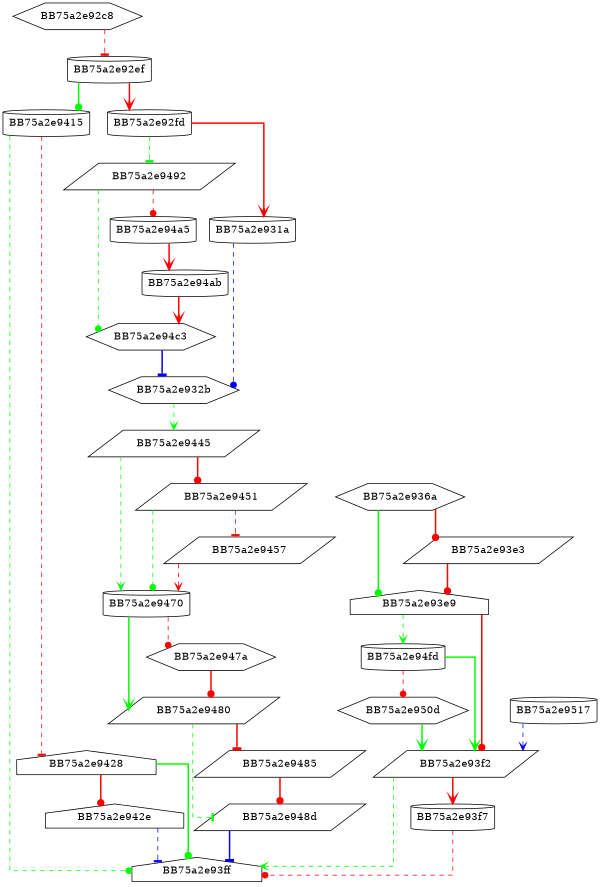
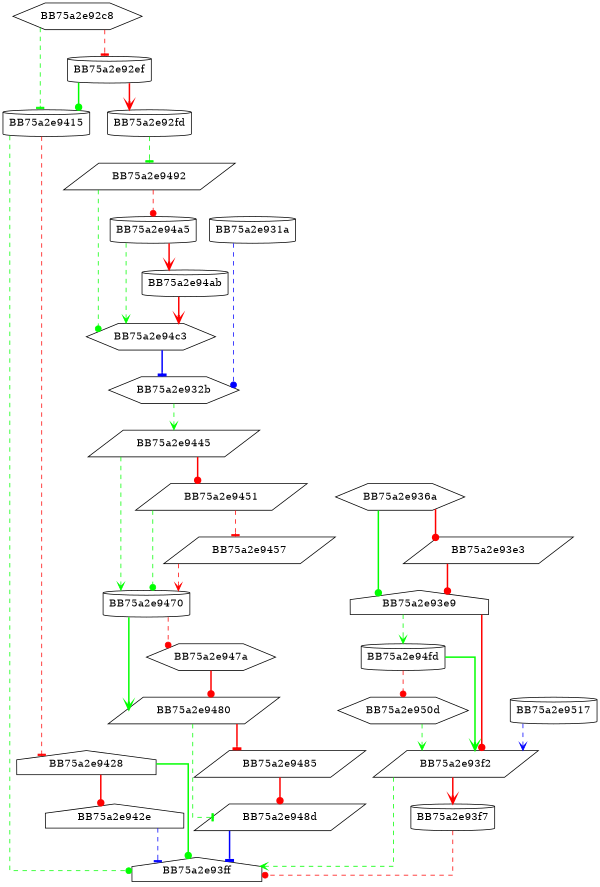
  digraph {
    splines=ortho
    node [shape=cylinder]
    edge [arrowhead=dot color=red style=dashed]
    BB75a2e92c8 [shape=hexagon]
    BB75a2e9415
    BB75a2e92ef
    BB75a2e93ff [shape=house]
    BB75a2e9428 [shape=house]
    BB75a2e92fd
    BB75a2e942e [shape=house]
    BB75a2e9492 [shape=parallelogram]
    BB75a2e931a
    BB75a2e94c3 [shape=hexagon]
    BB75a2e94a5
    BB75a2e932b [shape=hexagon]
    BB75a2e94ab
    BB75a2e9445 [shape=parallelogram]
    BB75a2e9470
    BB75a2e9451 [shape=parallelogram]
    BB75a2e936a [shape=hexagon]
    BB75a2e93e9 [shape=house]
    BB75a2e93e3 [shape=parallelogram]
    BB75a2e9480 [shape=parallelogram]
    BB75a2e947a [shape=hexagon]
    BB75a2e9457 [shape=parallelogram]
    BB75a2e94fd
    BB75a2e93f2 [shape=parallelogram]
    BB75a2e950d [shape=hexagon]
    BB75a2e93f7
    BB75a2e948d [shape=parallelogram]
    BB75a2e9485 [shape=parallelogram]
    BB75a2e9517
+   BB75a2e92c8 -> BB75a2e9415 [arrowhead=tee color=green]
    BB75a2e92c8 -> BB75a2e92ef [arrowhead=tee]
    BB75a2e9415 -> BB75a2e93ff [color=green]
    BB75a2e9415 -> BB75a2e9428 [arrowhead=tee]
    BB75a2e92ef -> BB75a2e9415 [color=green style=bold]
    BB75a2e92ef -> BB75a2e92fd [arrowhead=vee style=bold]
    BB75a2e9428 -> BB75a2e93ff [color=green style=bold]
    BB75a2e9428 -> BB75a2e942e [style=bold]
    BB75a2e92fd -> BB75a2e9492 [arrowhead=tee color=green]
-   BB75a2e92fd -> BB75a2e931a [arrowhead=vee style=bold]
    BB75a2e942e -> BB75a2e93ff [arrowhead=tee color=blue]
    BB75a2e9492 -> BB75a2e94c3 [color=green]
    BB75a2e9492 -> BB75a2e94a5
    BB75a2e931a -> BB75a2e932b [color=blue]
    BB75a2e94c3 -> BB75a2e932b [arrowhead=tee color=blue style=bold]
+   BB75a2e94a5 -> BB75a2e94c3 [arrowhead=vee color=green]
    BB75a2e94a5 -> BB75a2e94ab [arrowhead=vee style=bold]
    BB75a2e932b -> BB75a2e9445 [arrowhead=vee color=green]
    BB75a2e94ab -> BB75a2e94c3 [arrowhead=vee style=bold]
    BB75a2e9445 -> BB75a2e9470 [arrowhead=vee color=green]
    BB75a2e9445 -> BB75a2e9451 [style=bold]
    BB75a2e9470 -> BB75a2e9480 [arrowhead=vee color=green style=bold]
    BB75a2e9470 -> BB75a2e947a
    BB75a2e9451 -> BB75a2e9470 [color=green]
    BB75a2e9451 -> BB75a2e9457 [arrowhead=tee]
    BB75a2e936a -> BB75a2e93e9 [color=green style=bold]
    BB75a2e936a -> BB75a2e93e3 [style=bold]
    BB75a2e93e9 -> BB75a2e94fd [arrowhead=vee color=green]
    BB75a2e93e9 -> BB75a2e93f2 [style=bold]
    BB75a2e93e3 -> BB75a2e93e9 [style=bold]
    BB75a2e9480 -> BB75a2e948d [arrowhead=tee color=green]
    BB75a2e9480 -> BB75a2e9485 [arrowhead=tee style=bold]
    BB75a2e947a -> BB75a2e9480 [style=bold]
    BB75a2e9457 -> BB75a2e9470 [arrowhead=vee]
    BB75a2e94fd -> BB75a2e93f2 [arrowhead=vee color=green style=bold]
    BB75a2e94fd -> BB75a2e950d
    BB75a2e93f2 -> BB75a2e93ff [arrowhead=vee color=green]
    BB75a2e93f2 -> BB75a2e93f7 [arrowhead=vee style=bold]
-   BB75a2e950d -> BB75a2e93f2 [arrowhead=vee color=green style=bold]
+   BB75a2e950d -> BB75a2e93f2 [arrowhead=vee color=green]
    BB75a2e93f7 -> BB75a2e93ff
    BB75a2e948d -> BB75a2e93ff [arrowhead=tee color=blue style=bold]
    BB75a2e9485 -> BB75a2e948d [style=bold]
    BB75a2e9517 -> BB75a2e93f2 [arrowhead=vee color=blue]
  }
